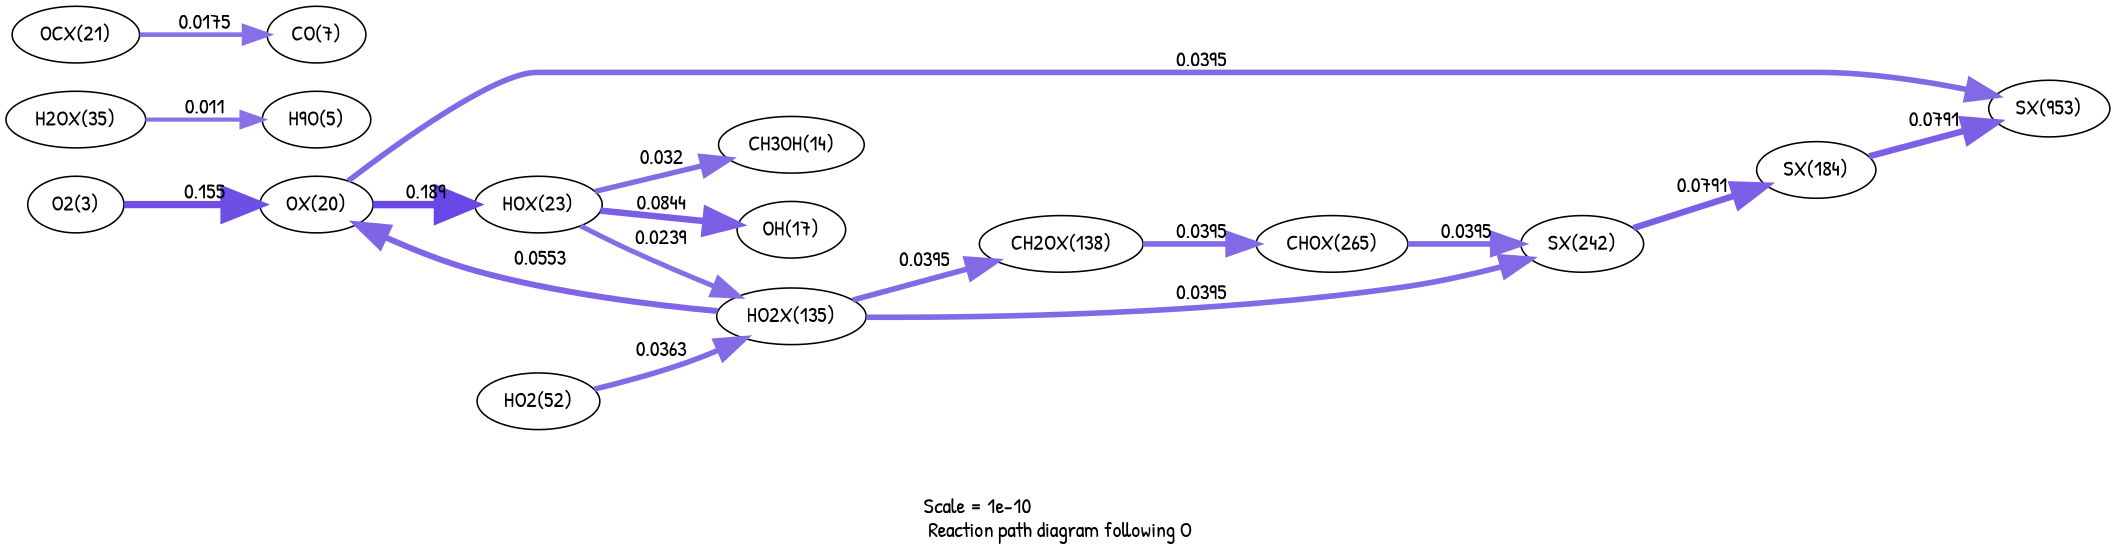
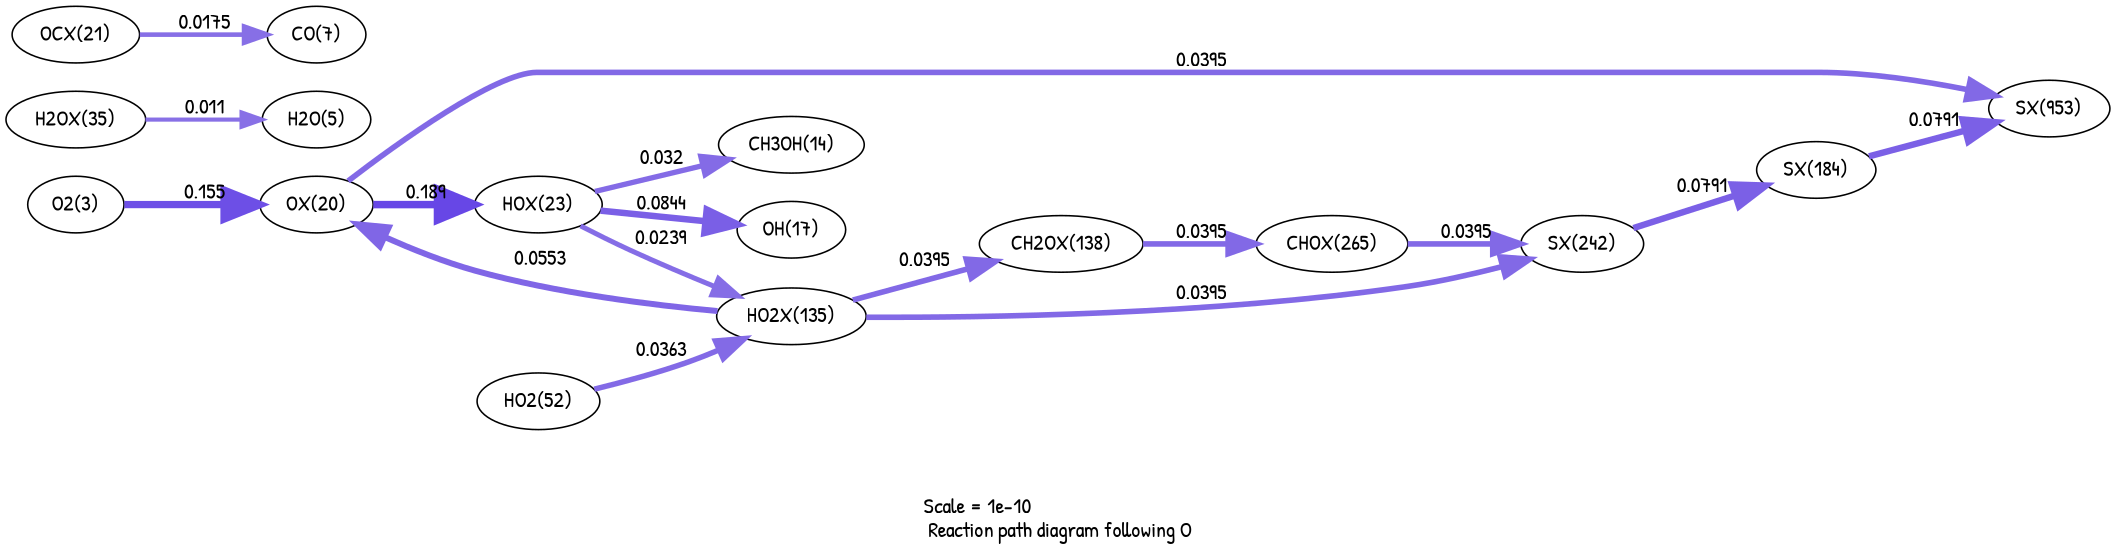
  digraph {
    fontname="Patrick Hand"
    label="Scale = 1e-10\l Reaction path diagram following O"
    rankdir=LR
    node [fontname="Patrick Hand"]
    edge [arrowsize=1.78 color="0.7, 0.54, 0.9" fontname="Patrick Hand" penwidth=3.56]
    n1 [label="O2(3)"]
    n2 [label="OX(20)"]
    n3 [label="HOX(23)"]
    n4 [label="SX(953)"]
    n5 [label="HO2X(135)"]
    n6 [label="CH3OH(14)"]
    n7 [label="OH(17)"]
    n8 [label="CH2OX(138)"]
    n9 [label="SX(242)"]
    n10 [label="CHOX(265)"]
    n11 [label="SX(184)"]
    n12 [label="H2OX(35)"]
-   n13 [label="H9O(5)"]
+   n13 [label="H2O(5)"]
    n14 [label="OCX(21)"]
    n15 [label="CO(7)"]
    n16 [label="HO2(52)"]
    n1 -> n2 [arrowsize=2.3 color="0.7, 0.655, 0.9" label=" 0.155" penwidth=4.59]
    n2 -> n3 [arrowsize=2.37 color="0.7, 0.689, 0.9" label=" 0.189" penwidth=4.74]
    n2 -> n4 [label=" 0.0395"]
    n3 -> n5 [arrowsize=1.59 color="0.7, 0.524, 0.9" label=" 0.0239" penwidth=3.18]
    n3 -> n6 [arrowsize=1.7 color="0.7, 0.532, 0.9" label=" 0.032" penwidth=3.4]
    n3 -> n7 [arrowsize=2.07 color="0.7, 0.584, 0.9" label=" 0.0844" penwidth=4.13]
    n5 -> n2 [arrowsize=1.91 color="0.7, 0.555, 0.9" label=" 0.0553" penwidth=3.81]
    n5 -> n8 [label=" 0.0395"]
    n5 -> n9 [label=" 0.0395"]
    n8 -> n10 [label=" 0.0395"]
    n9 -> n11 [arrowsize=2.04 color="0.7, 0.579, 0.9" label=" 0.0791" penwidth=4.08]
    n10 -> n9 [label=" 0.0395"]
    n11 -> n4 [arrowsize=2.04 color="0.7, 0.579, 0.9" label=" 0.0791" penwidth=4.08]
    n12 -> n13 [arrowsize=1.3 color="0.7, 0.511, 0.9" label=" 0.011" penwidth=2.6]
    n14 -> n15 [arrowsize=1.47 color="0.7, 0.517, 0.9" label=" 0.0175" penwidth=2.94]
    n16 -> n5 [arrowsize=1.75 color="0.7, 0.536, 0.9" label=" 0.0363" penwidth=3.5]
  }
